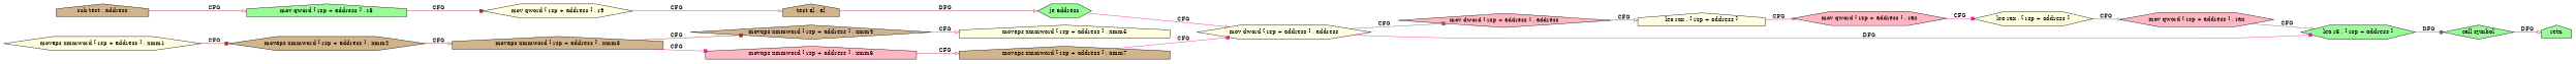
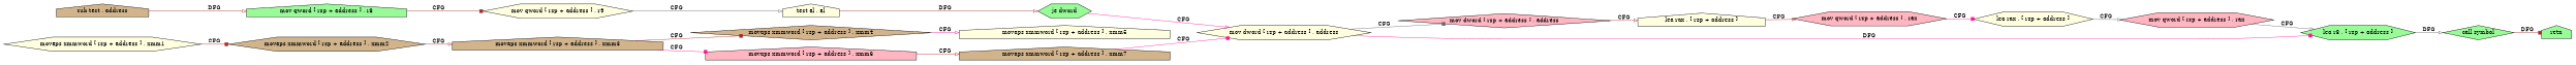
  digraph {
    rankdir=LR
    node [fillcolor=tan shape=house style=filled]
    edge [arrowhead=onormal color=brown]
    n1 [label="sub test , address"]
    n2 [fillcolor=palegreen label="mov qword [ rsp + address ] , r8"]
    n3 [fillcolor=lightyellow label="mov qword [ rsp + address ] , r9" shape=hexagon]
-   n4 [label="test al , al"]
-   n5 [fillcolor=palegreen label="je address" shape=hexagon]
+   n4 [fillcolor=lightyellow label="test al , al"]
+   n5 [fillcolor=palegreen label="je dword" shape=hexagon]
    n6 [fillcolor=lightyellow label="mov dword [ rsp + address ] , address" shape=hexagon]
    n7 [fillcolor=lightpink label="mov dword [ rsp + address ] , address" shape=diamond]
    n8 [fillcolor=palegreen label="lea r8 , [ rsp + address ]" shape=hexagon]
    n9 [fillcolor=lightyellow label="lea rax , [ rsp + address ]"]
    n10 [fillcolor=palegreen label="call symbol" shape=diamond]
    n11 [fillcolor=lightyellow label="movaps xmmword [ rsp + address ] , xmm1" shape=hexagon]
    n12 [label="movaps xmmword [ rsp + address ] , xmm2" shape=hexagon]
    n13 [fillcolor=lightpink label="mov qword [ rsp + address ] , rax" shape=hexagon]
    n14 [fillcolor=lightyellow label="lea rax , [ rsp + address ]" shape=hexagon]
    n15 [fillcolor=lightpink label="mov qword [ rsp + address ] , rax" shape=hexagon]
    n16 [fillcolor=palegreen label=retn]
    n17 [label="movaps xmmword [ rsp + address ] , xmm3"]
    n18 [label="movaps xmmword [ rsp + address ] , xmm4" shape=diamond]
    n19 [fillcolor=lightpink label="movaps xmmword [ rsp + address ] , xmm6"]
    n20 [fillcolor=lightyellow label="movaps xmmword [ rsp + address ] , xmm5"]
    n21 [label="movaps xmmword [ rsp + address ] , xmm7"]
-   n1 -> n2 [label=CFG]
+   n1 -> n2 [label=DFG]
    n2 -> n3 [arrowhead=box label=CFG]
    n3 -> n4 [color=gray40 label=CFG]
    n4 -> n5 [label=DFG]
    n5 -> n6 [color=deeppink label=CFG]
    n6 -> n7 [arrowhead=box color=gray40 label=CFG]
    n6 -> n8 [arrowhead=box color=deeppink label=DFG]
    n7 -> n9 [label=CFG]
-   n8 -> n10 [arrowhead=box color=gray40 label=DFG]
+   n8 -> n10 [color=gray40 label=DFG]
    n9 -> n13 [label=CFG]
-   n10 -> n16 [label=DFG]
+   n10 -> n16 [arrowhead=box label=DFG]
    n11 -> n12 [arrowhead=box label=CFG]
    n12 -> n17 [label=CFG]
    n13 -> n14 [arrowhead=box color=deeppink label=CFG]
    n14 -> n15 [color=gray40 label=CFG]
    n15 -> n8 [color=gray40 label=CFG]
    n17 -> n18 [arrowhead=box label=CFG]
    n17 -> n19 [arrowhead=box color=deeppink label=CFG]
    n18 -> n20 [color=deeppink label=CFG]
    n19 -> n21 [label=CFG]
    n21 -> n6 [arrowhead=box color=deeppink label=CFG]
  }
